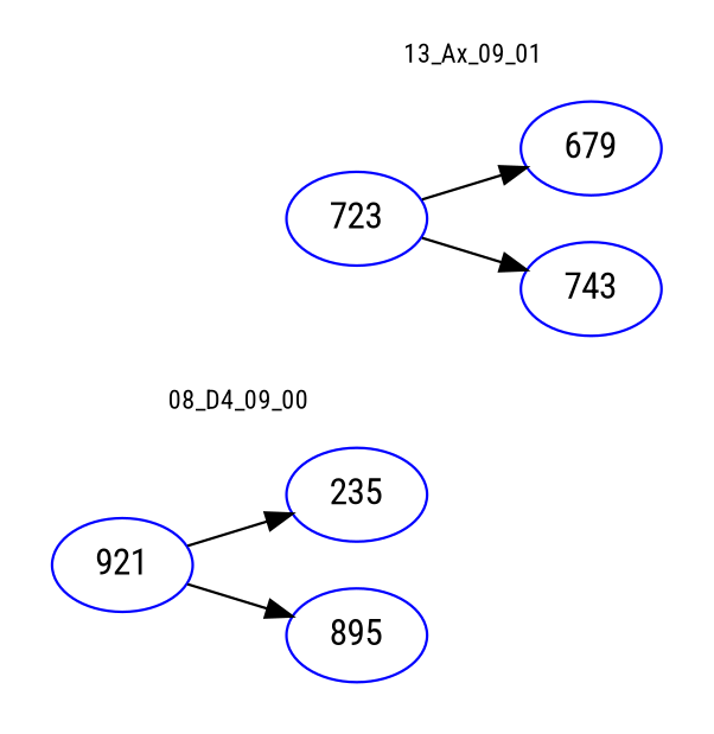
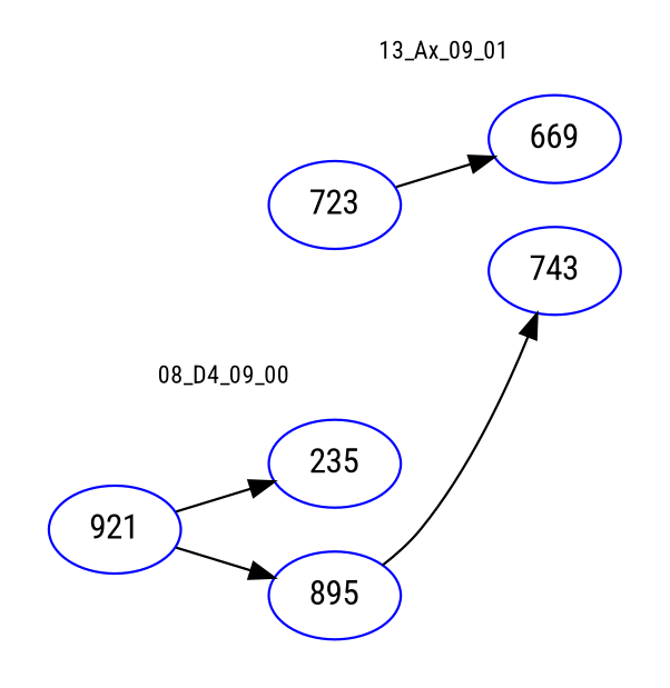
  digraph {
    fontname="Roboto Condensed"
    rankdir=LR
    node [color=blue fontname="Roboto Condensed"]
    edge [color=black fontname="Roboto Condensed"]
    n1 [label=723]
-   n2 [label=679]
+   n2 [label=669]
    n3 [label=743]
    n4 [label=921]
    n5 [label=895]
    n6 [label=235]
    subgraph cluster_1 {
      color=white
      fontsize=10
      label="13_Ax_09_01"
      n1
      n2
      n3
    }
    subgraph cluster_2 {
      color=white
      fontsize=10
      label="08_D4_09_00"
      n4
      n5
      n6
    }
    n1 -> n2
-   n1 -> n3
+   n5 -> n3
    n4 -> n5
    n4 -> n6
  }
